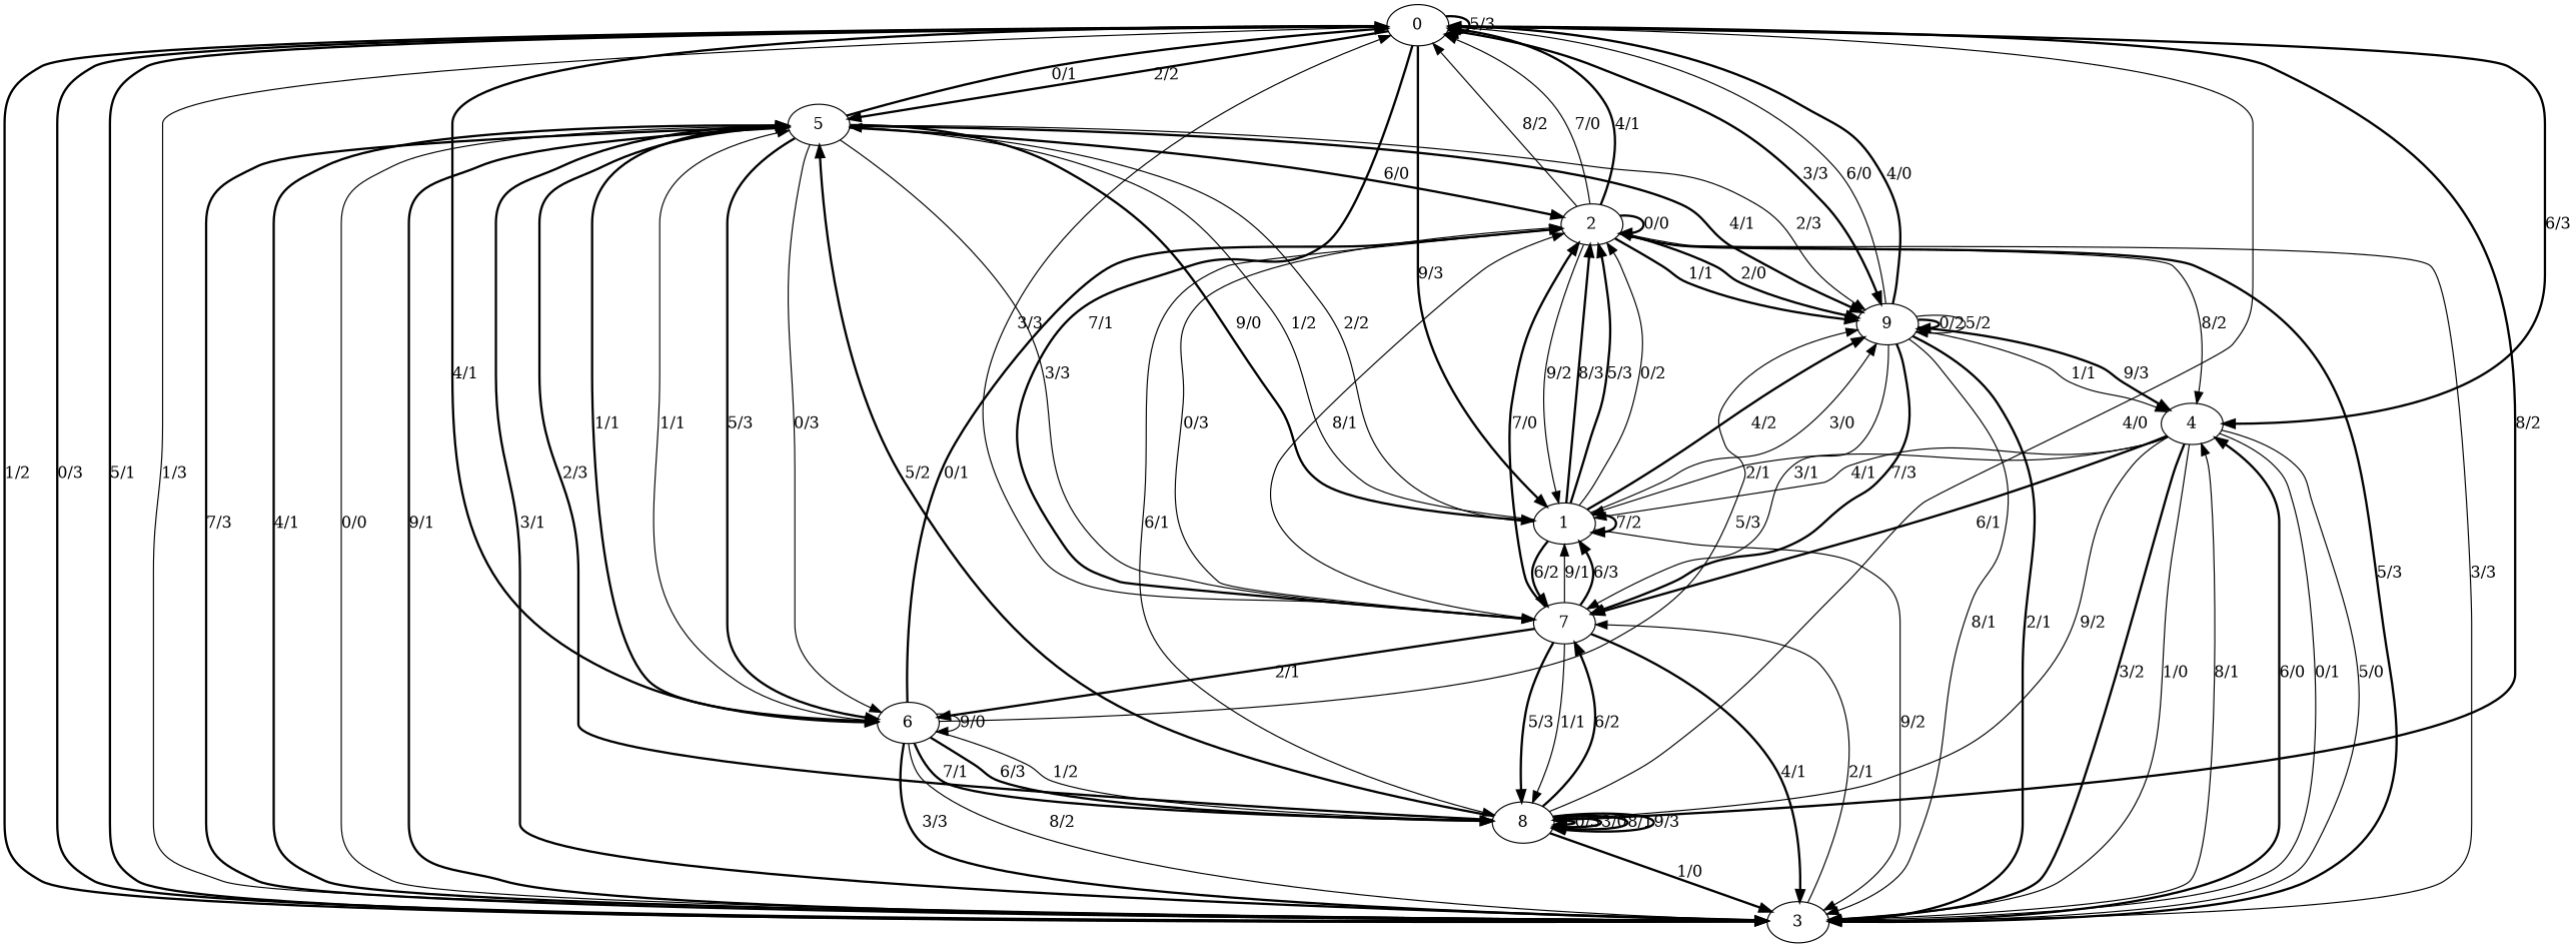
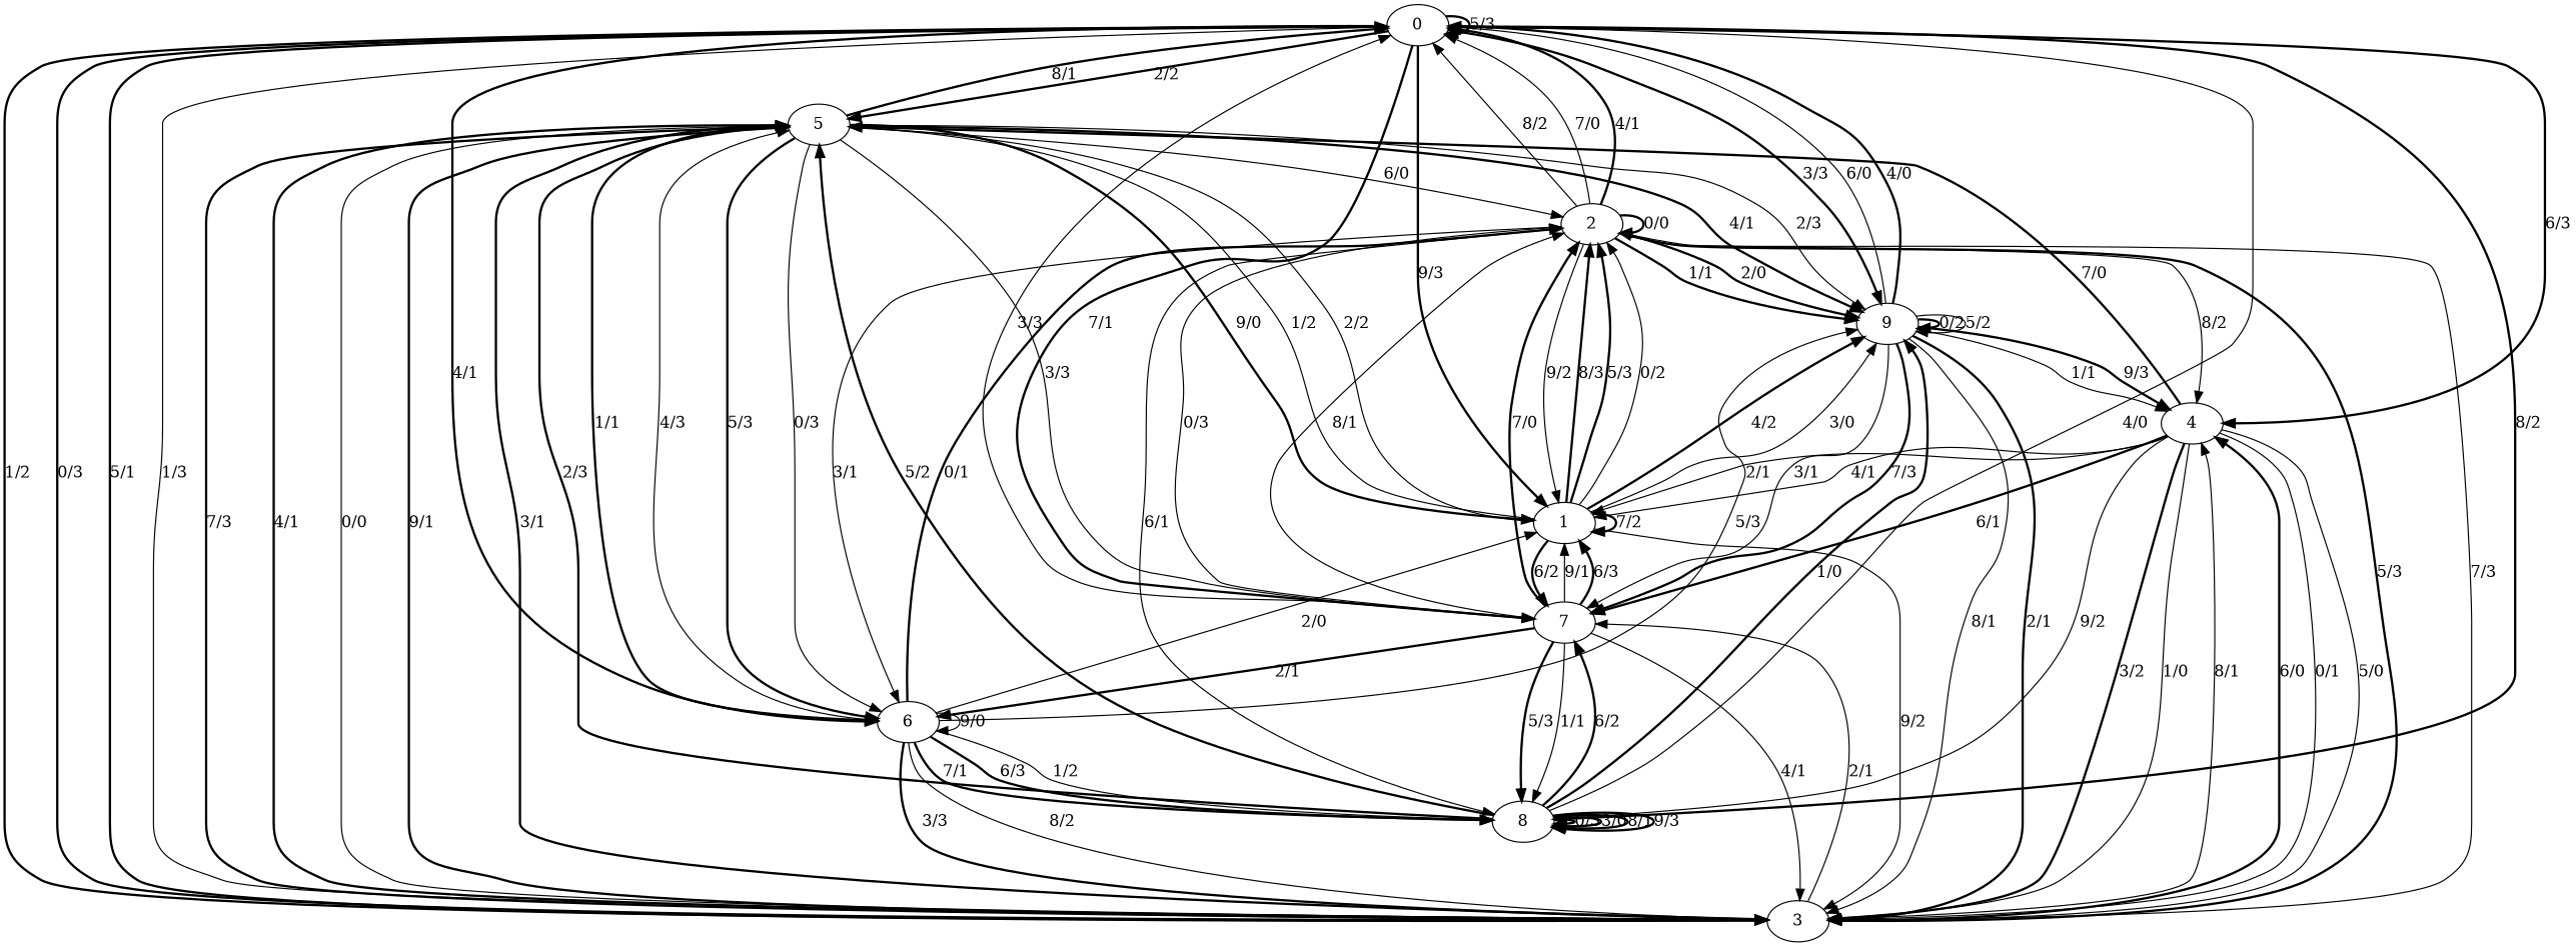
  digraph {
    edge [style=bold]
    0
    5
    3
    7
    8
    1
    4
    6
    9
    2
    0 -> 0 [label="5/3"]
    0 -> 5 [label="2/2"]
    0 -> 3 [label="1/2"]
    0 -> 3 [label="0/3"]
    0 -> 7 [label="7/1"]
    0 -> 8 [label="8/2"]
    0 -> 1 [label="9/3"]
    0 -> 4 [label="6/3"]
    0 -> 6 [label="4/1"]
    0 -> 9 [label="3/3"]
-   5 -> 0 [label="0/1"]
+   5 -> 0 [label="8/1"]
    5 -> 3 [label="7/3"]
    5 -> 7 [label="3/3" style=solid]
    5 -> 1 [label="9/0"]
    5 -> 6 [label="5/3"]
    5 -> 6 [label="0/3" style=solid]
    5 -> 6 [label="1/1"]
    5 -> 9 [label="4/1"]
    5 -> 9 [label="2/3" style=solid]
-   5 -> 2 [label="6/0"]
+   5 -> 2 [label="6/0" style=solid]
    3 -> 0 [label="5/1"]
    3 -> 0 [label="1/3" style=solid]
    3 -> 5 [label="4/1"]
    3 -> 5 [label="0/0" style=solid]
    3 -> 5 [label="9/1"]
    3 -> 5 [label="3/1"]
    3 -> 7 [label="2/1" style=solid]
    3 -> 4 [label="8/1" style=solid]
    3 -> 4 [label="6/0"]
-   3 -> 2 [label="3/3" style=solid]
+   3 -> 2 [label="7/3" style=solid]
    7 -> 0 [label="3/3" style=solid]
-   7 -> 3 [label="4/1"]
+   7 -> 3 [label="4/1" style=solid]
    7 -> 8 [label="5/3"]
    7 -> 8 [label="1/1" style=solid]
    7 -> 1 [label="9/1" style=solid]
    7 -> 1 [label="6/3"]
    7 -> 6 [label="2/1"]
    7 -> 2 [label="0/3" style=solid]
    7 -> 2 [label="8/1" style=solid]
    7 -> 2 [label="7/0"]
    8 -> 0 [label="4/0" style=solid]
    8 -> 5 [label="2/3"]
    8 -> 5 [label="5/2"]
    8 -> 7 [label="6/2"]
    8 -> 8 [label="0/3"]
    8 -> 8 [label="3/0"]
    8 -> 8 [label="8/1"]
    8 -> 8 [label="9/3"]
-   8 -> 3 [label="1/0"]
+   8 -> 9 [label="1/0"]
    1 -> 5 [label="1/2" style=solid]
    1 -> 5 [label="2/2" style=solid]
    1 -> 3 [label="9/2" style=solid]
    1 -> 7 [label="6/2"]
    1 -> 1 [label="7/2"]
    1 -> 9 [label="4/2"]
    1 -> 9 [label="3/0" style=solid]
    1 -> 2 [label="8/3"]
    1 -> 2 [label="5/3"]
    1 -> 2 [label="0/2" style=solid]
+   4 -> 5 [label="7/0"]
    4 -> 3 [label="0/1" style=solid]
    4 -> 3 [label="5/0" style=solid]
    4 -> 3 [label="3/2"]
    4 -> 3 [label="1/0" style=solid]
    4 -> 7 [label="6/1"]
    4 -> 8 [label="9/2" style=solid]
    4 -> 1 [label="2/1" style=solid]
    4 -> 1 [label="4/1" style=solid]
-   6 -> 5 [label="1/1" style=solid]
+   6 -> 5 [label="4/3" style=solid]
    6 -> 3 [label="8/2" style=solid]
    6 -> 3 [label="3/3"]
    6 -> 8 [label="6/3"]
    6 -> 8 [label="1/2" style=solid]
    6 -> 8 [label="7/1"]
+   6 -> 1 [label="2/0" style=solid]
    6 -> 6 [label="9/0" style=solid]
    6 -> 9 [label="5/3" style=solid]
    6 -> 2 [label="0/1"]
    9 -> 0 [label="6/0" style=solid]
    9 -> 0 [label="4/0"]
    9 -> 3 [label="8/1" style=solid]
    9 -> 3 [label="2/1"]
    9 -> 7 [label="7/3"]
    9 -> 7 [label="3/1" style=solid]
    9 -> 4 [label="1/1" style=solid]
    9 -> 4 [label="9/3"]
    9 -> 9 [label="0/2"]
    9 -> 9 [label="5/2" style=solid]
    2 -> 0 [label="8/2" style=solid]
    2 -> 0 [label="7/0" style=solid]
    2 -> 0 [label="4/1"]
    2 -> 3 [label="5/3"]
    2 -> 8 [label="6/1" style=solid]
    2 -> 1 [label="9/2" style=solid]
    2 -> 4 [label="8/2" style=solid]
+   2 -> 6 [label="3/1" style=solid]
    2 -> 9 [label="1/1"]
    2 -> 9 [label="2/0"]
    2 -> 2 [label="0/0"]
  }
